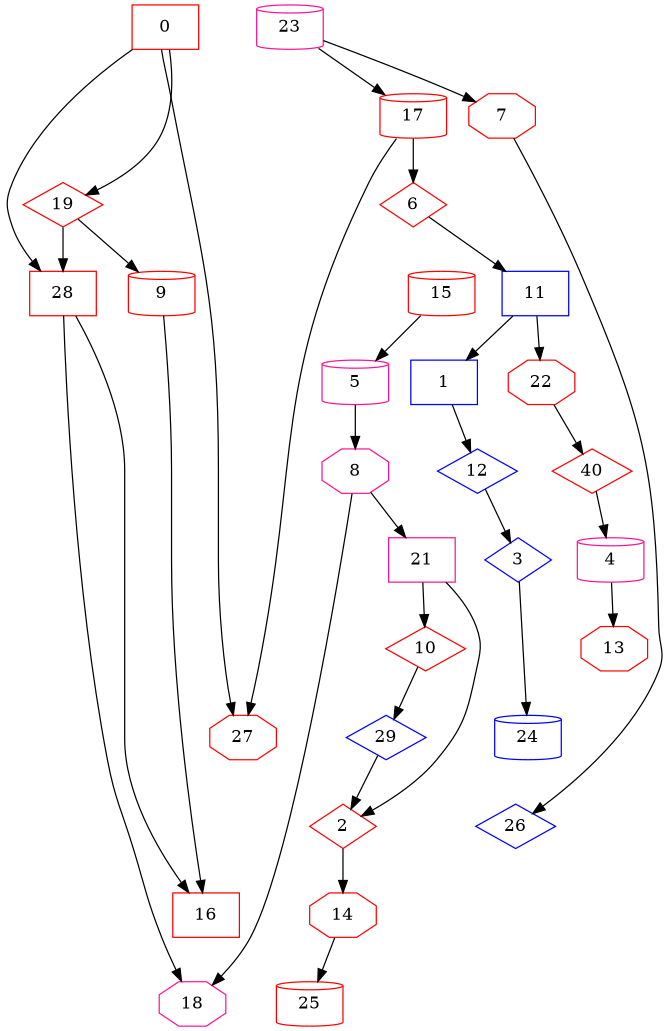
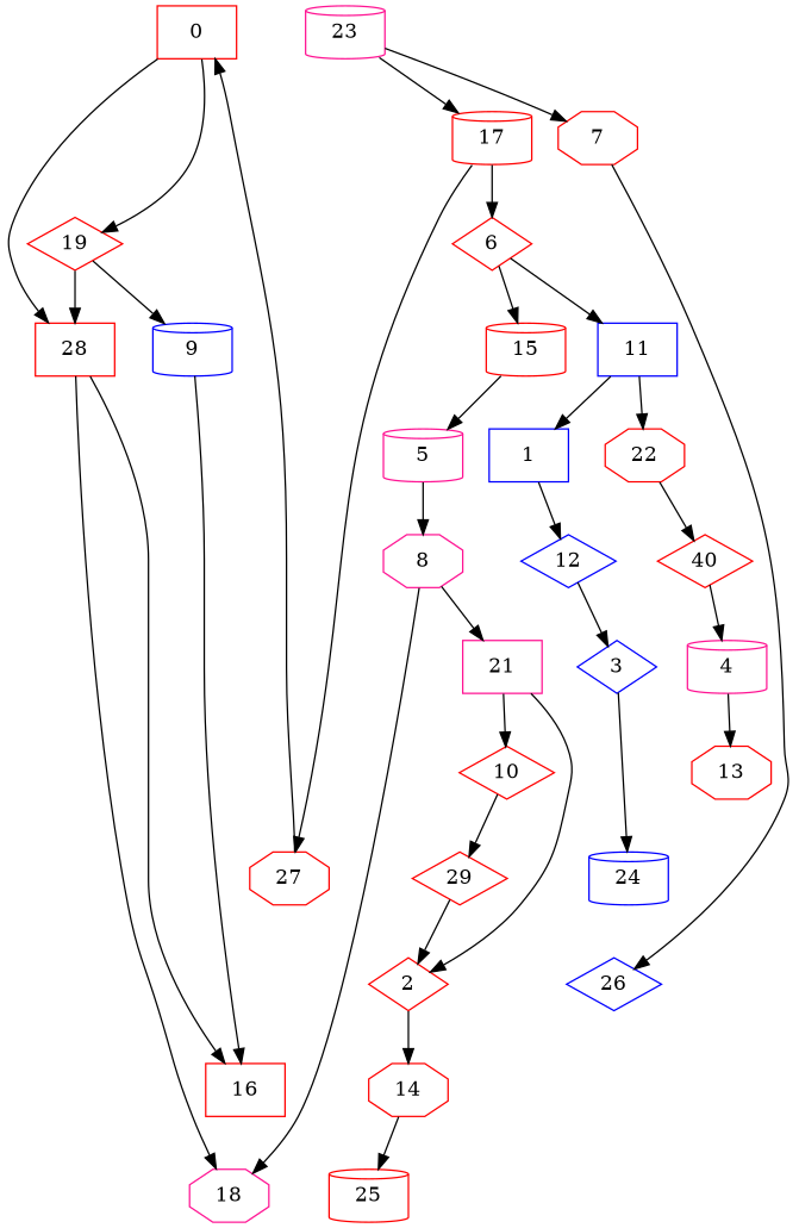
  digraph {
    node [color=red shape=diamond]
    edge [weight=0]
    0 [shape=box]
    19
    28 [shape=box]
-   9 [shape=cylinder]
+   9 [color=blue shape=cylinder]
    18 [color=deeppink shape=octagon]
    16 [shape=box]
    1 [color=blue shape=box]
    12 [color=blue]
    3 [color=blue]
    24 [color=blue shape=cylinder]
    14 [shape=octagon]
    2
    25 [shape=cylinder]
-   29 [color=blue]
+   29
    4 [color=deeppink shape=cylinder]
    13 [shape=octagon]
    5 [color=deeppink shape=cylinder]
    8 [color=deeppink shape=octagon]
    21 [color=deeppink shape=box]
    10
    11 [color=blue shape=box]
    6
    15 [shape=cylinder]
    22 [shape=octagon]
    n25 [label=40]
    7 [shape=octagon]
    26 [color=blue]
    17 [shape=cylinder]
    27 [shape=octagon]
    23 [color=deeppink shape=cylinder]
    0 -> 19
    0 -> 28
    19 -> 28 [weight=1]
    19 -> 9
    28 -> 18
    28 -> 16
    9 -> 16
    1 -> 12
    12 -> 3
    3 -> 24
    14 -> 25
    2 -> 14 [weight=1]
    29 -> 2
    4 -> 13
    5 -> 8
    8 -> 18
    8 -> 21
    21 -> 2
    21 -> 10
    10 -> 29
    11 -> 1
    11 -> 22
    6 -> 11
+   6 -> 15
    15 -> 5
    22 -> n25
    n25 -> 4
    7 -> 26
    17 -> 6 [weight=2]
    17 -> 27
-   0 -> 27
+   27 -> 0
    23 -> 7
    23 -> 17
  }
